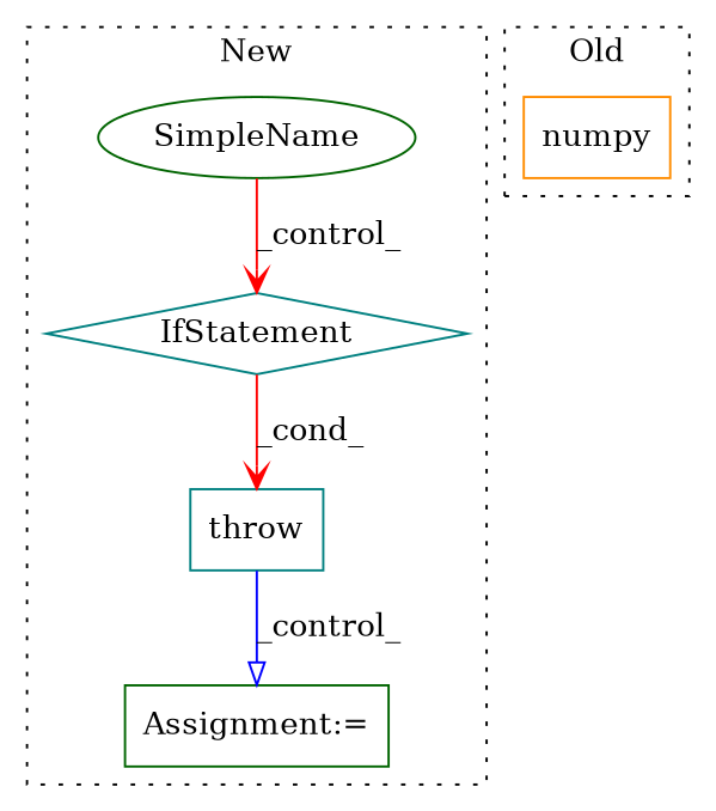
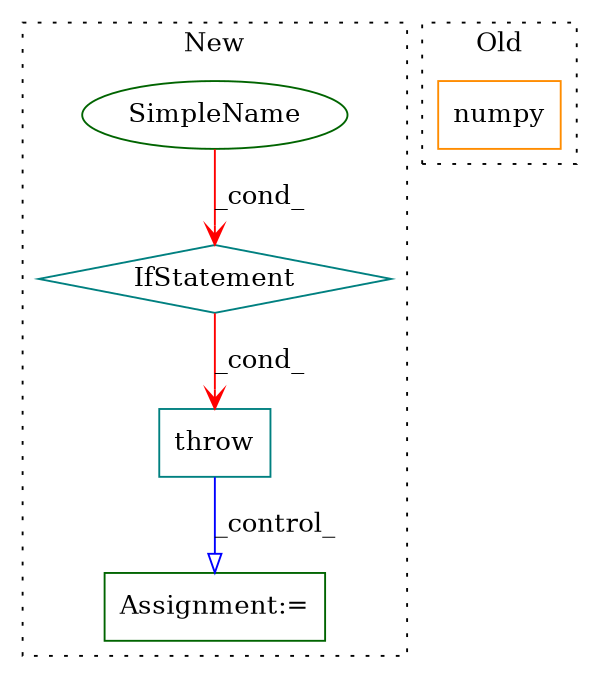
  digraph {
    node [color=teal shape=box]
    edge [arrowhead=vee color=red]
    n1 [a=53 l=6 label=throw s=2150]
    n2 [a=25 l="4,2" label=IfStatement s="2104,2136" shape=diamond]
    n3 [a=42 color=darkgreen label=SimpleName shape=ellipse]
    n4 [a=7 color=darkgreen l=1 label="Assignment:=" s=2486]
    n5 [a=32 color=darkorange l=7 label=numpy s=2026]
    subgraph cluster_1 {
      label=New
      style=dotted
      n1
      n2
      n3
      n4
    }
    subgraph cluster_2 {
      label=Old
      style=dotted
      n5
    }
    n1 -> n4 [arrowhead=onormal color=blue label=_control_]
    n2 -> n1 [label=_cond_]
-   n3 -> n2 [label=_control_]
+   n3 -> n2 [label=_cond_]
  }
